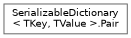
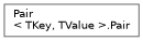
  digraph {
    rankdir=LR
-   n1 [color=grey40 fillcolor=white fontname=Helvetica fontsize=10 height=0.2 label="SerializableDictionary\l\< TKey, TValue \>.Pair" shape=box style=filled width=0.4]
+   n1 [color=grey40 fillcolor=white fontname=Helvetica fontsize=10 height=0.2 label="Pair\l\< TKey, TValue \>.Pair" shape=box style=filled width=0.4]
  }
